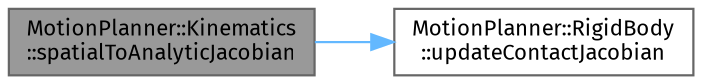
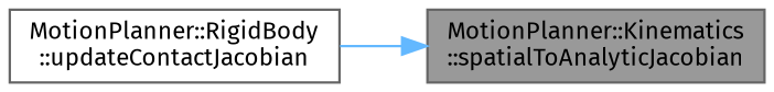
  digraph {
    rankdir=RL
    fontname="Fira Sans"
    node [fontname="Fira Sans" fontsize=10 shape=box style=filled]
    n1 [color=gray40 fillcolor=grey60 fontcolor=black height=0.2 label="MotionPlanner::Kinematics\l::spatialToAnalyticJacobian" width=0.4]
    n2 [color=grey40 fillcolor=white height=0.2 label="MotionPlanner::RigidBody\l::updateContactJacobian" width=0.4]
-   n2 -> n1 [color=steelblue1 dir=back fontname="Fira Sans" fontsize=10 labelfontname=Helvetica labelfontsize=10 style=solid]
+   n1 -> n2 [color=steelblue1 dir=back fontname="Fira Sans" fontsize=10 labelfontname=Helvetica labelfontsize=10 style=solid]
  }
